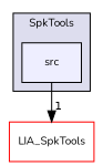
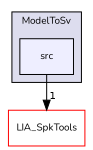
  digraph {
    compound=true
    fontname=Nunito
    node [fontname=Nunito fontsize=10 shape=box style=filled]
    n1 [fillcolor="#eeeeff" label=src pencolor=black]
    n2 [color=red fillcolor=white label=LIA_SpkTools]
    subgraph cluster_1 {
      bgcolor="#ddddee"
      fontsize=10
-     label=SpkTools
+     label=ModelToSv
      pencolor=black
      n1
    }
    n1 -> n2 [headlabel=1 labeldistance=1.5 labelfontname=Helvetica labelfontsize=10 fontname=Nunito]
  }
